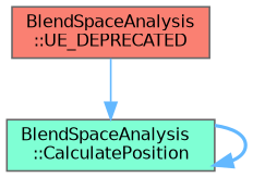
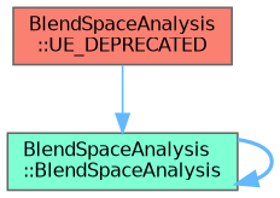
  digraph {
    rankdir=TB
    node [fontname=Helvetica fontsize=10 shape=box style=filled]
    edge [color=steelblue1 fontname=Helvetica fontsize=10 labelfontname=Helvetica labelfontsize=10]
    n1 [color=gray40 fillcolor=salmon fontcolor=black height=0.2 label="BlendSpaceAnalysis\l::UE_DEPRECATED" width=0.4]
-   n2 [color=grey40 fillcolor=aquamarine height=0.2 label="BlendSpaceAnalysis\l::CalculatePosition" width=0.4]
+   n2 [color=grey40 fillcolor=aquamarine height=0.2 label="BlendSpaceAnalysis\l::BlendSpaceAnalysis" width=0.4]
    n1 -> n2 [style=solid]
    n2 -> n2 [style=bold]
  }
